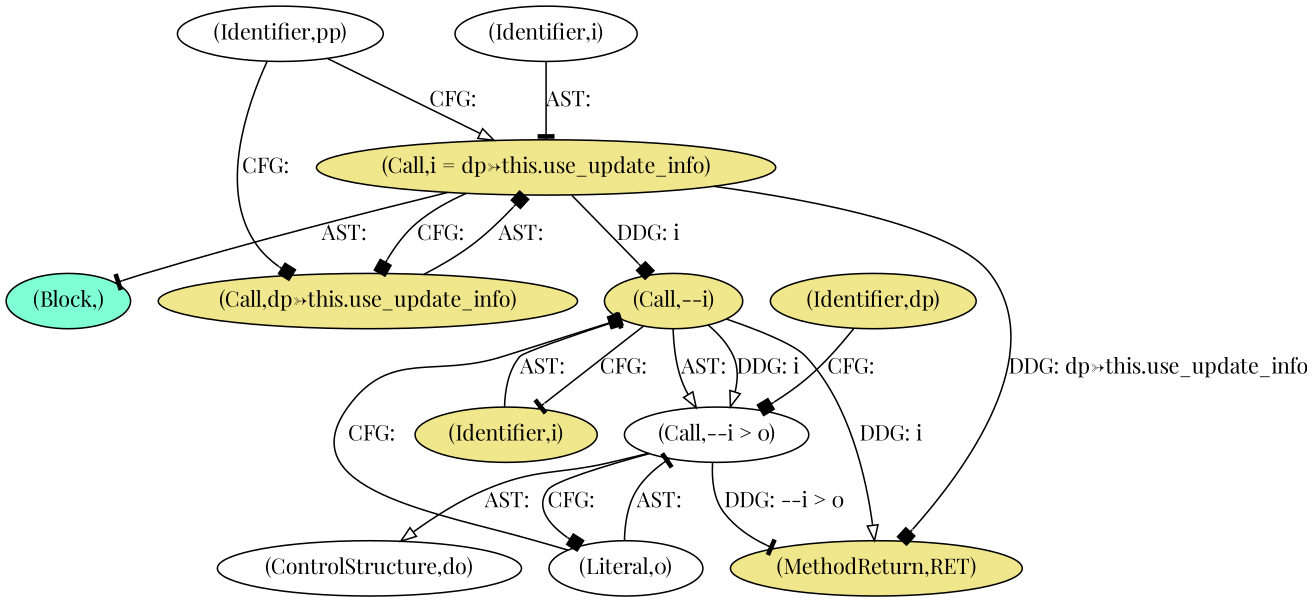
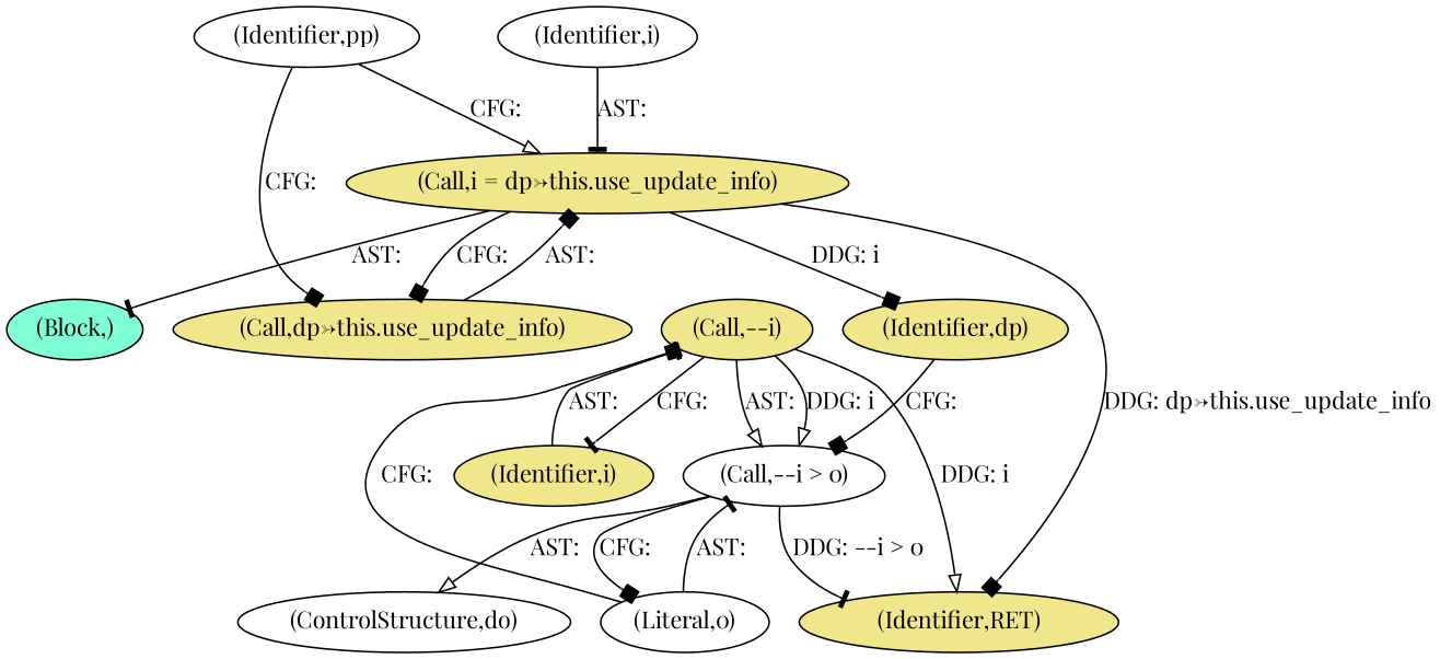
  digraph {
    fontname="Playfair Display"
    node [fillcolor=khaki fontname="Playfair Display" style=filled]
    edge [arrowhead=box fontname="Playfair Display"]
    n1 [label="(Call,i = dp->this.use_update_info)"]
    n2 [label="(Call,--i)"]
    n3 [fillcolor=aquamarine label="(Block,)"]
    n4 [label="(Call,dp->this.use_update_info)"]
-   n5 [label="(MethodReturn,RET)"]
+   n5 [label="(Identifier,RET)"]
    n6 [fillcolor=white label="(Call,--i > 0)"]
    n7 [label="(Identifier,i)"]
    n8 [fillcolor=white label="(ControlStructure,do)"]
    n9 [fillcolor=white label="(Literal,0)"]
    n10 [label="(Identifier,dp)"]
    n11 [fillcolor=white label="(Identifier,pp)"]
    n12 [fillcolor=white label="(Identifier,i)"]
-   n1 -> n2 [label="DDG: i"]
+   n1 -> n10 [label="DDG: i"]
    n1 -> n3 [arrowhead=tee label="AST: "]
    n1 -> n4 [label="CFG: "]
    n1 -> n5 [label="DDG: dp->this.use_update_info"]
    n2 -> n5 [arrowhead=onormal label="DDG: i"]
    n2 -> n6 [arrowhead=onormal label="AST: "]
    n2 -> n6 [arrowhead=onormal label="DDG: i"]
    n2 -> n7 [arrowhead=tee label="CFG: "]
    n4 -> n1 [label="AST: "]
    n6 -> n5 [arrowhead=tee label="DDG: --i > 0"]
    n6 -> n8 [arrowhead=onormal label="AST: "]
    n6 -> n9 [label="CFG: "]
    n7 -> n2 [arrowhead=tee label="AST: "]
    n9 -> n2 [label="CFG: "]
    n9 -> n6 [arrowhead=tee label="AST: "]
    n10 -> n6 [label="CFG: "]
    n11 -> n1 [arrowhead=onormal label="CFG: "]
    n11 -> n4 [label="CFG: "]
    n12 -> n1 [arrowhead=tee label="AST: "]
  }
